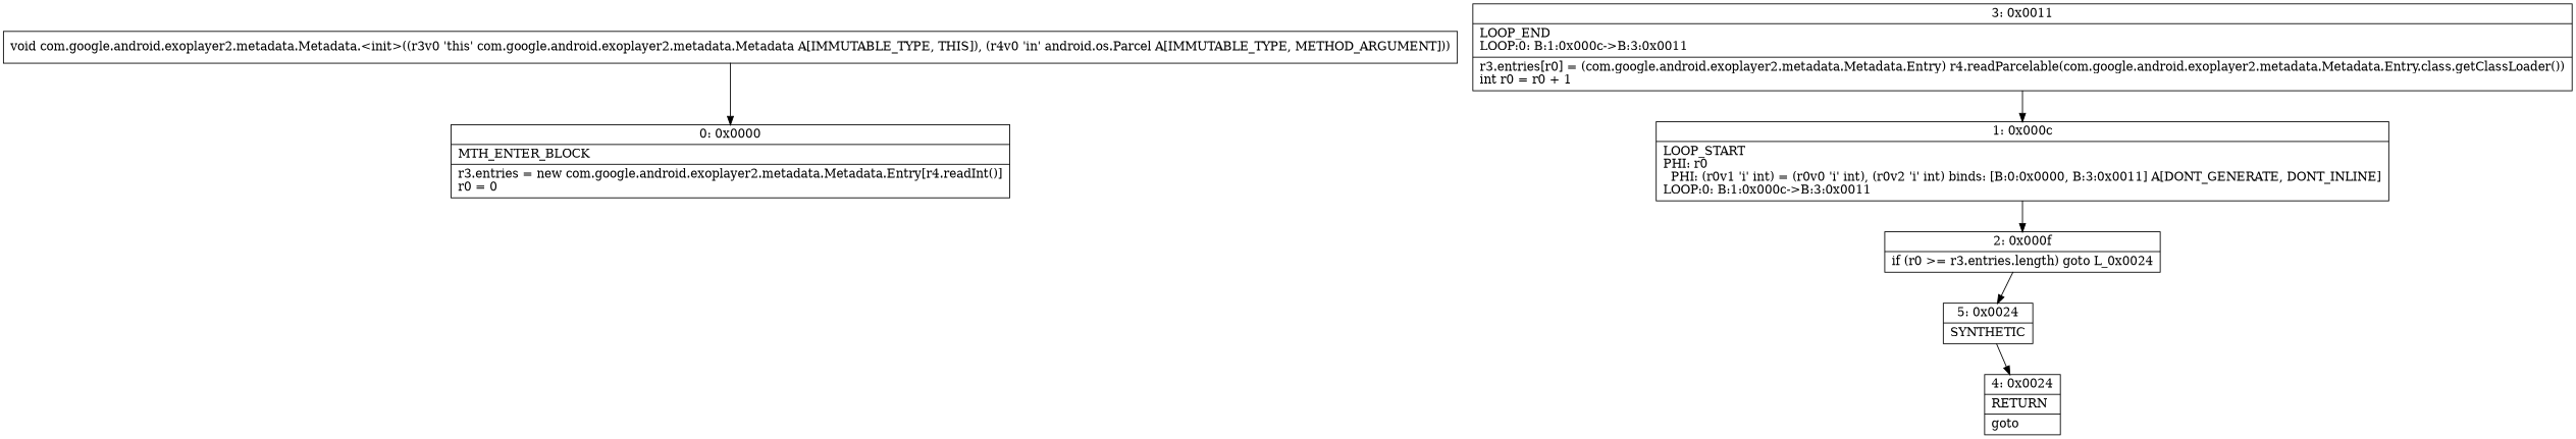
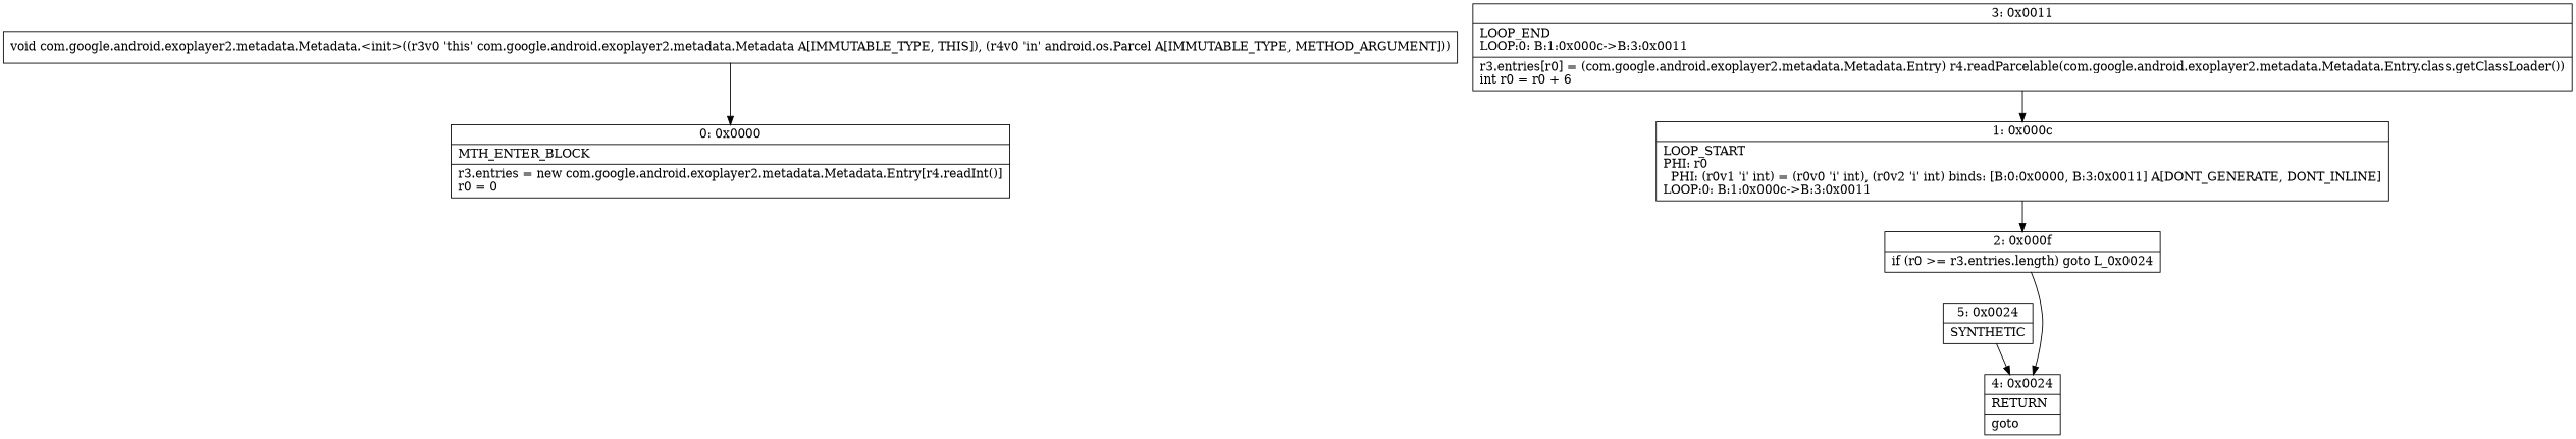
  digraph {
    node [shape=record]
    n1 [label="{0\:\ 0x0000|MTH_ENTER_BLOCK\l|r3.entries = new com.google.android.exoplayer2.metadata.Metadata.Entry[r4.readInt()]\lr0 = 0\l}"]
    n2 [label="{1\:\ 0x000c|LOOP_START\lPHI: r0 \l  PHI: (r0v1 'i' int) = (r0v0 'i' int), (r0v2 'i' int) binds: [B:0:0x0000, B:3:0x0011] A[DONT_GENERATE, DONT_INLINE]\lLOOP:0: B:1:0x000c\-\>B:3:0x0011\l}"]
    n3 [label="{2\:\ 0x000f|if (r0 \>= r3.entries.length) goto L_0x0024\l}"]
    n4 [label="{5\:\ 0x0024|SYNTHETIC\l}"]
-   n5 [label="{3\:\ 0x0011|LOOP_END\lLOOP:0: B:1:0x000c\-\>B:3:0x0011\l|r3.entries[r0] = (com.google.android.exoplayer2.metadata.Metadata.Entry) r4.readParcelable(com.google.android.exoplayer2.metadata.Metadata.Entry.class.getClassLoader())\lint r0 = r0 + 1\l}"]
+   n5 [label="{3\:\ 0x0011|LOOP_END\lLOOP:0: B:1:0x000c\-\>B:3:0x0011\l|r3.entries[r0] = (com.google.android.exoplayer2.metadata.Metadata.Entry) r4.readParcelable(com.google.android.exoplayer2.metadata.Metadata.Entry.class.getClassLoader())\lint r0 = r0 + 6\l}"]
    n6 [label="{4\:\ 0x0024|RETURN\l|goto\l}"]
    n7 [label="{void com.google.android.exoplayer2.metadata.Metadata.\<init\>((r3v0 'this' com.google.android.exoplayer2.metadata.Metadata A[IMMUTABLE_TYPE, THIS]), (r4v0 'in' android.os.Parcel A[IMMUTABLE_TYPE, METHOD_ARGUMENT])) }"]
    n2 -> n3
-   n3 -> n4
+   n3 -> n6
    n4 -> n6
    n5 -> n2
    n7 -> n1
  }
